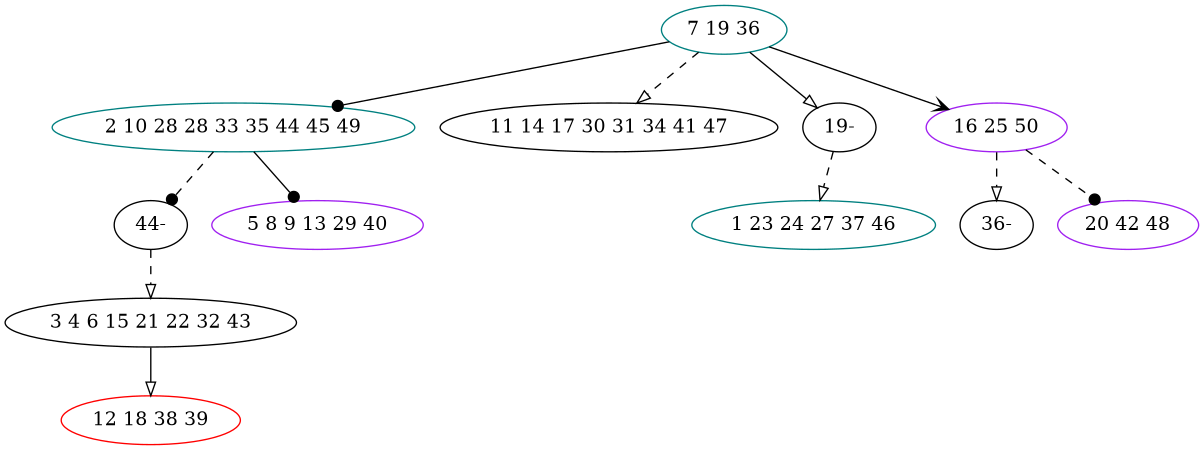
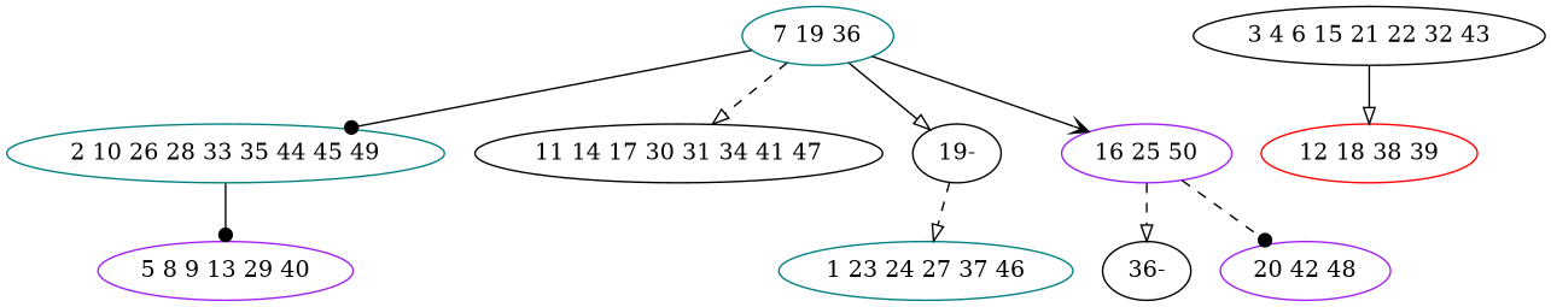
  digraph {
    node [color=black]
    edge [arrowhead=onormal style=dashed]
    n1 [color=teal label="7 19 36"]
-   n2 [color=teal label="2 10 28 28 33 35 44 45 49"]
+   n2 [color=teal label="2 10 26 28 33 35 44 45 49"]
    n3 [label="11 14 17 30 31 34 41 47"]
    n4 [label="19-"]
    n5 [color=purple label="16 25 50"]
-   n6 [label="44-"]
    n7 [color=purple label="5 8 9 13 29 40"]
    n8 [color=teal label="1 23 24 27 37 46"]
    n9 [label="36-"]
    n10 [color=purple label="20 42 48"]
    n11 [label="3 4 6 15 21 22 32 43"]
    n12 [color=red label="12 18 38 39"]
    n1 -> n2 [arrowhead=dot style=solid]
    n1 -> n3
    n1 -> n4 [style=solid]
    n1 -> n5 [arrowhead=vee style=solid]
-   n2 -> n6 [arrowhead=dot]
    n2 -> n7 [arrowhead=dot style=solid]
    n4 -> n8
    n5 -> n9
    n5 -> n10 [arrowhead=dot]
-   n6 -> n11
    n11 -> n12 [style=solid]
  }
